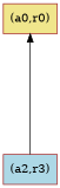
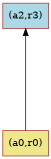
  digraph {
    rankdir=BT
    ranksep=2.0
    node [shape=record style=filled color=brown]
    n1 [fillcolor=lightblue label="{(a2,r3)}"]
    n2 [fillcolor=khaki label="{(a0,r0)}"]
-   n1 -> n2
+   n2 -> n1
  }
